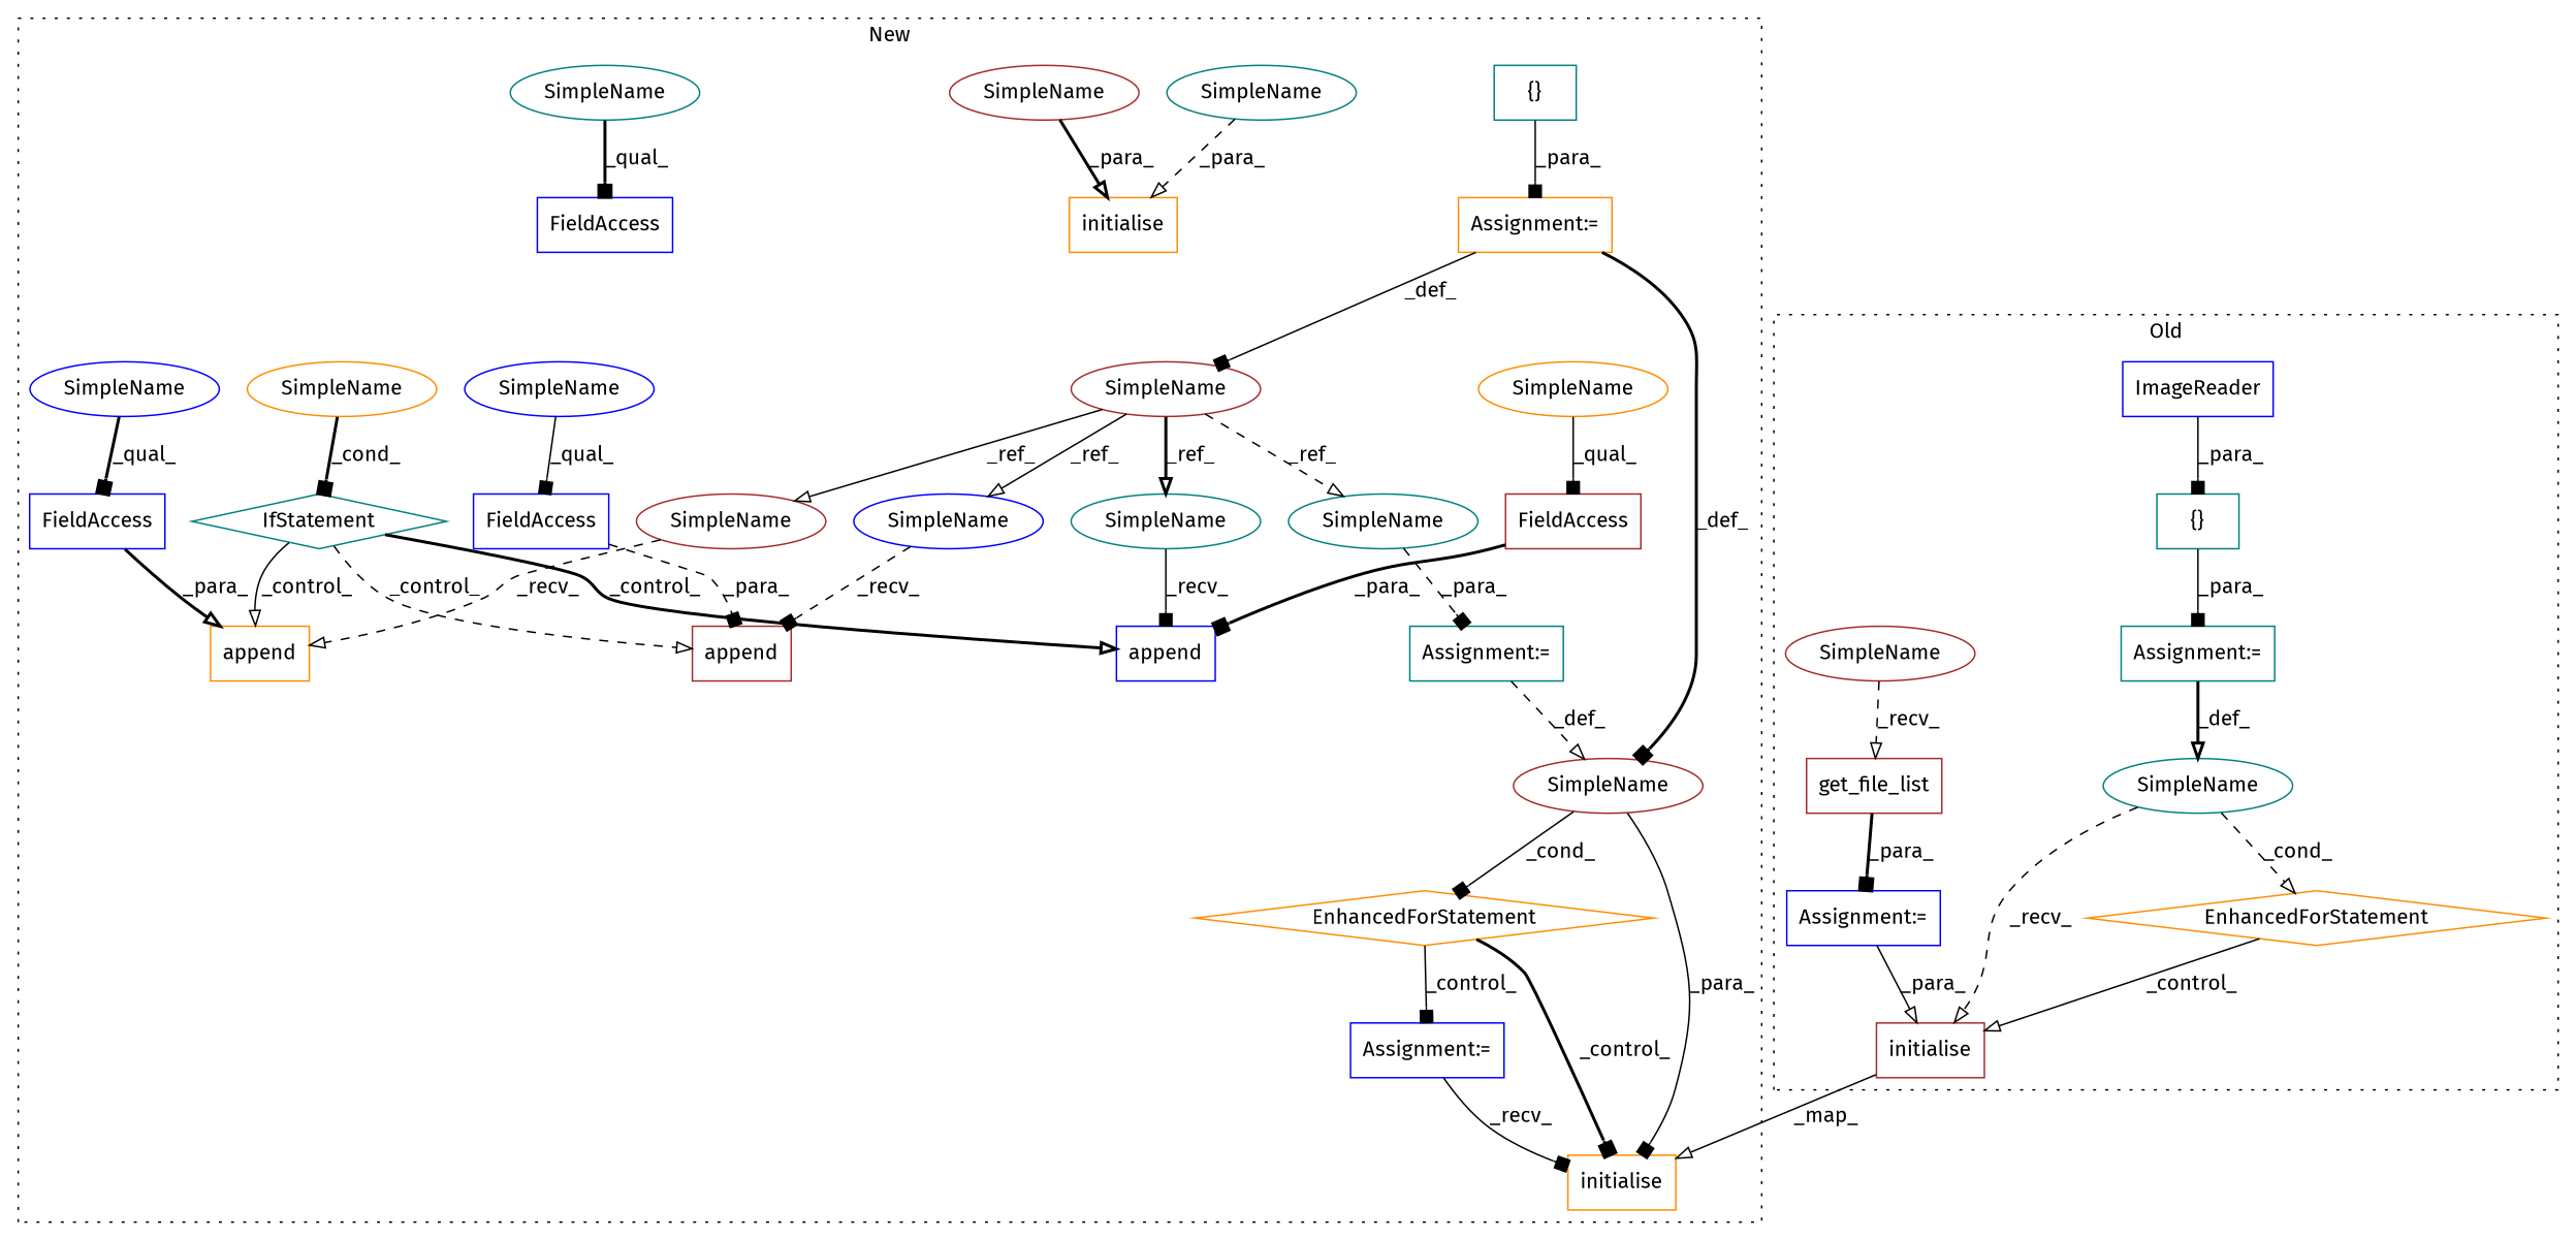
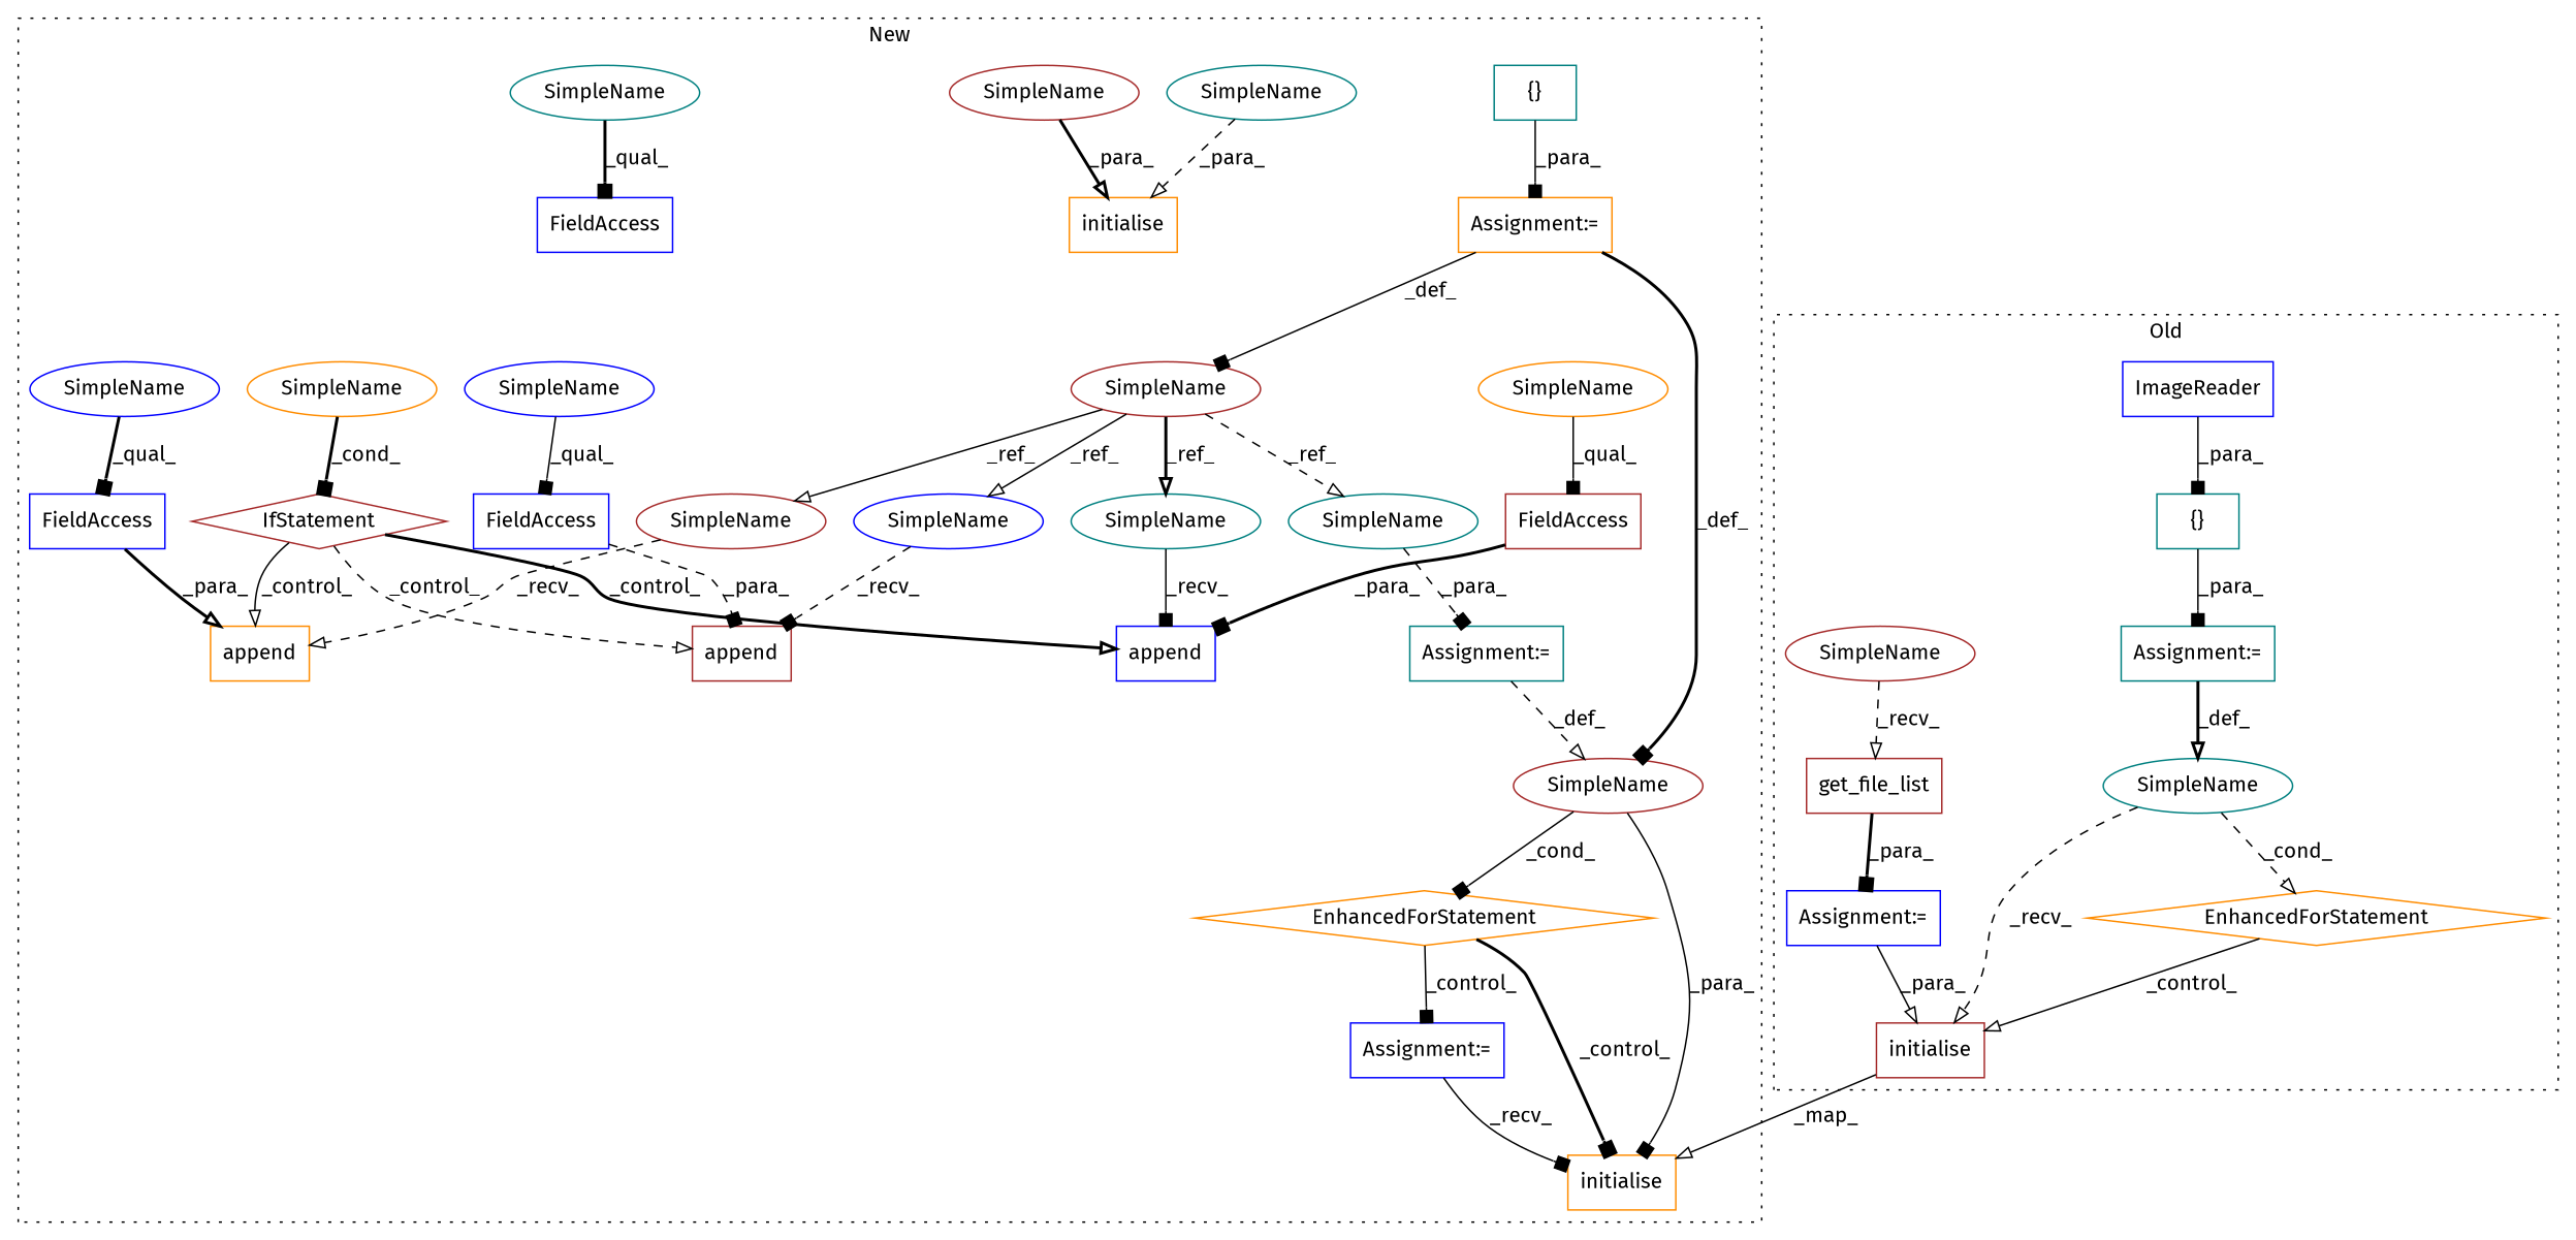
  digraph {
    fontname="Fira Sans"
    node [a=42 l=10 s="2857,2968" shape=box color=brown fontname="Fira Sans"]
    edge [style=solid arrowhead=box fontname="Fira Sans"]
    n1 [a=32 l=15 label=get_file_list s=2836]
    n2 [a=7 l=1 label="Assignment:=" s=2818 color=blue]
    n3 [a=32 l="11,1" label=initialise s="2985,3027"]
    n4 [a=4 l="1,1" label="{}" s="2248,2283" color=teal]
    n5 [a=70 l="53,2" label=EnhancedForStatement shape=diamond color=darkorange]
    n6 [l=6 label=SimpleName s=2947 shape=ellipse color=teal]
    n7 [a=32 l="12,1" label=ImageReader s="2249,2282" color=blue]
    n8 [a=7 l="53,2" label="Assignment:=" color=teal]
    n9 [l=16 label=SimpleName s=2819 shape=ellipse]
    n10 [a=70 l="57,2" label=EnhancedForStatement s="2543,2626" shape=diamond color=darkorange]
    n11 [a=4 l=2 label="{}" s=2241 color=teal]
    n12 [a=7 l="57,2" label="Assignment:=" s="2543,2626" color=teal]
    n13 [label=SimpleName s=2221 shape=ellipse]
    n14 [a=32 l="7,1" label=append s="2318,2353" color=blue]
    n15 [label=SimpleName shape=ellipse color=darkorange l="" s=""]
    n16 [a=32 l="7,1" label=append s="2453,2486" color=darkorange]
    n17 [a=22 l=26 label=FieldAccess s=2460 color=blue]
    n18 [a=22 l=28 label=FieldAccess s=2325]
    n19 [a=22 l=32 label=FieldAccess s=3323 color=blue]
    n20 [a=22 l=33 label=FieldAccess s=2382 color=blue]
-   n21 [a=25 l="4,2" label=IfStatement s="2251,2295" shape=diamond color=teal]
+   n21 [a=25 l="4,2" label=IfStatement s="2251,2295" shape=diamond]
    n22 [a=7 l=1 label="Assignment:=" s=2231 color=darkorange]
    n23 [a=32 l="7,1" label=append s="2375,2415"]
    n24 [a=32 l="11,1" label=initialise s="2696,2738" color=darkorange]
    n25 [l=9 label=SimpleName s=2604 shape=ellipse]
    n26 [a=7 l=1 label="Assignment:=" s=2644 color=blue]
    n27 [a=32 l="11,1" label=initialise s="2966,3031" color=darkorange]
    n28 [label=SimpleName s=2977 shape=ellipse color=teal]
    n29 [label=SimpleName s=2988 shape=ellipse]
    n30 [l=16 label=SimpleName s=3323 shape=ellipse color=teal]
    n31 [l=16 label=SimpleName s=2325 shape=ellipse color=darkorange]
    n32 [l=16 label=SimpleName s=2460 shape=ellipse color=blue]
    n33 [l=16 label=SimpleName s=2382 shape=ellipse color=blue]
    n34 [label=SimpleName s=2307 shape=ellipse color=teal]
    n35 [label=SimpleName s=2442 shape=ellipse]
    n36 [label=SimpleName s=2616 shape=ellipse color=teal]
    n37 [label=SimpleName s=2364 shape=ellipse color=blue]
    subgraph cluster_1 {
      label=Old
      style=dotted
      n1
      n2
      n3
      n4
      n5
      n6
      n7
      n8
      n9
    }
    subgraph cluster_2 {
      label=New
      style=dotted
      n10
      n11
      n12
      n13
      n14
      n15
      n16
      n17
      n18
      n19
      n20
      n21
      n22
      n23
      n24
      n25
      n26
      n27
      n28
      n29
      n30
      n31
      n32
      n33
      n34
      n35
      n36
      n37
    }
    n1 -> n2 [label=_para_ style=bold]
    n2 -> n3 [label=_para_ arrowhead=onormal]
    n3 -> n24 [label=_map_ arrowhead=onormal]
    n4 -> n8 [label=_para_]
    n5 -> n3 [label=_control_ arrowhead=onormal]
    n6 -> n3 [label=_recv_ style=dashed arrowhead=onormal]
    n6 -> n5 [label=_cond_ style=dashed arrowhead=onormal]
    n7 -> n4 [label=_para_]
    n8 -> n6 [label=_def_ style=bold arrowhead=onormal]
    n9 -> n1 [label=_recv_ style=dashed arrowhead=onormal]
    n10 -> n24 [label=_control_ style=bold]
    n10 -> n26 [label=_control_]
    n11 -> n22 [label=_para_]
    n12 -> n25 [label=_def_ style=dashed arrowhead=onormal]
    n13 -> n34 [label=_ref_ style=bold arrowhead=onormal]
    n13 -> n35 [label=_ref_ arrowhead=onormal]
    n13 -> n36 [label=_ref_ style=dashed arrowhead=onormal]
    n13 -> n37 [label=_ref_ arrowhead=onormal]
    n15 -> n21 [label=_cond_ style=bold]
    n17 -> n16 [label=_para_ style=bold arrowhead=onormal]
    n18 -> n14 [label=_para_ style=bold]
    n20 -> n23 [label=_para_ style=dashed]
    n21 -> n14 [label=_control_ style=bold arrowhead=onormal]
    n21 -> n16 [label=_control_ arrowhead=onormal]
    n21 -> n23 [label=_control_ style=dashed arrowhead=onormal]
    n22 -> n13 [label=_def_]
    n22 -> n25 [label=_def_ style=bold]
    n25 -> n10 [label=_cond_]
    n25 -> n24 [label=_para_]
    n26 -> n24 [label=_recv_]
    n28 -> n27 [label=_para_ style=dashed arrowhead=onormal]
    n29 -> n27 [label=_para_ style=bold arrowhead=onormal]
    n30 -> n19 [label=_qual_ style=bold]
    n31 -> n18 [label=_qual_]
    n32 -> n17 [label=_qual_ style=bold]
    n33 -> n20 [label=_qual_]
    n34 -> n14 [label=_recv_]
    n35 -> n16 [label=_recv_ style=dashed arrowhead=onormal]
    n36 -> n12 [label=_para_ style=dashed]
    n37 -> n23 [label=_recv_ style=dashed]
  }
